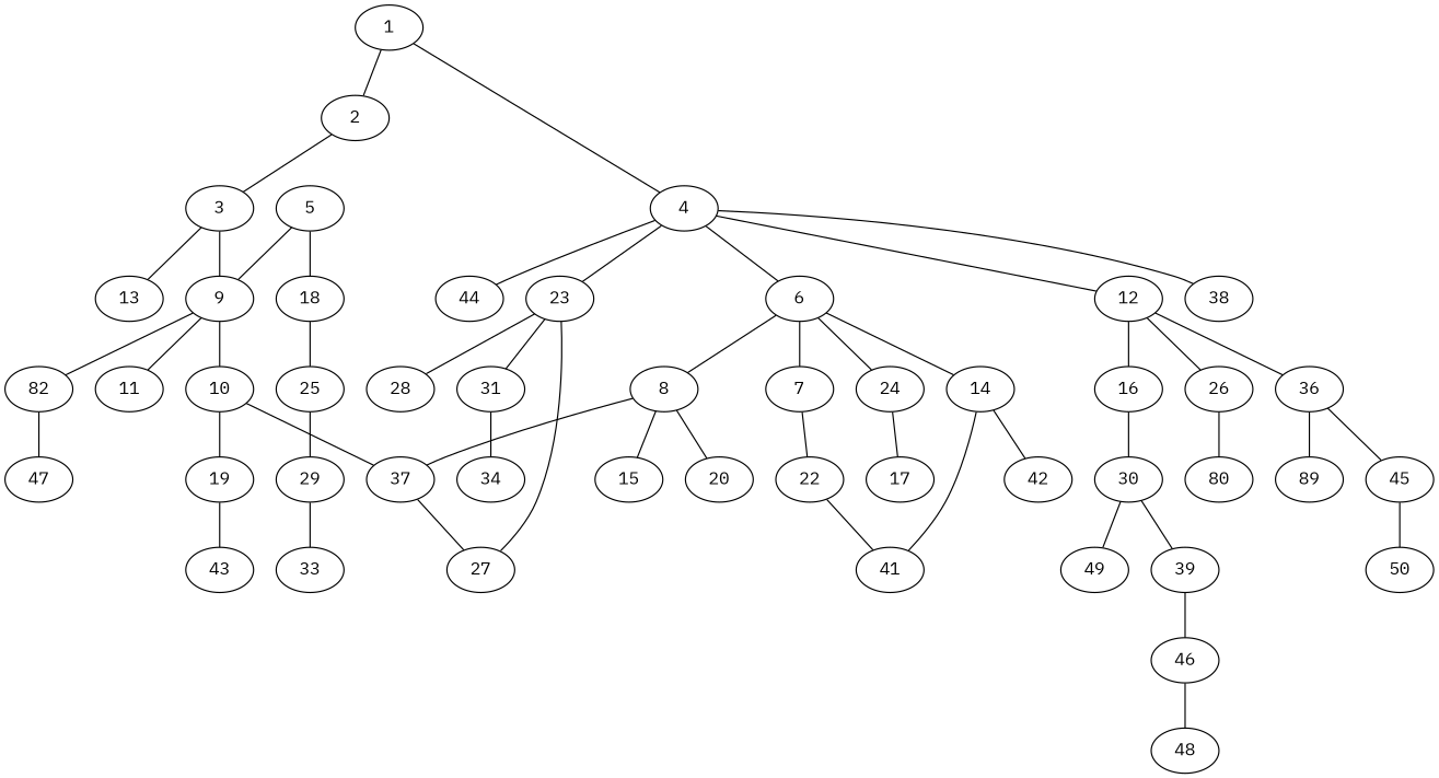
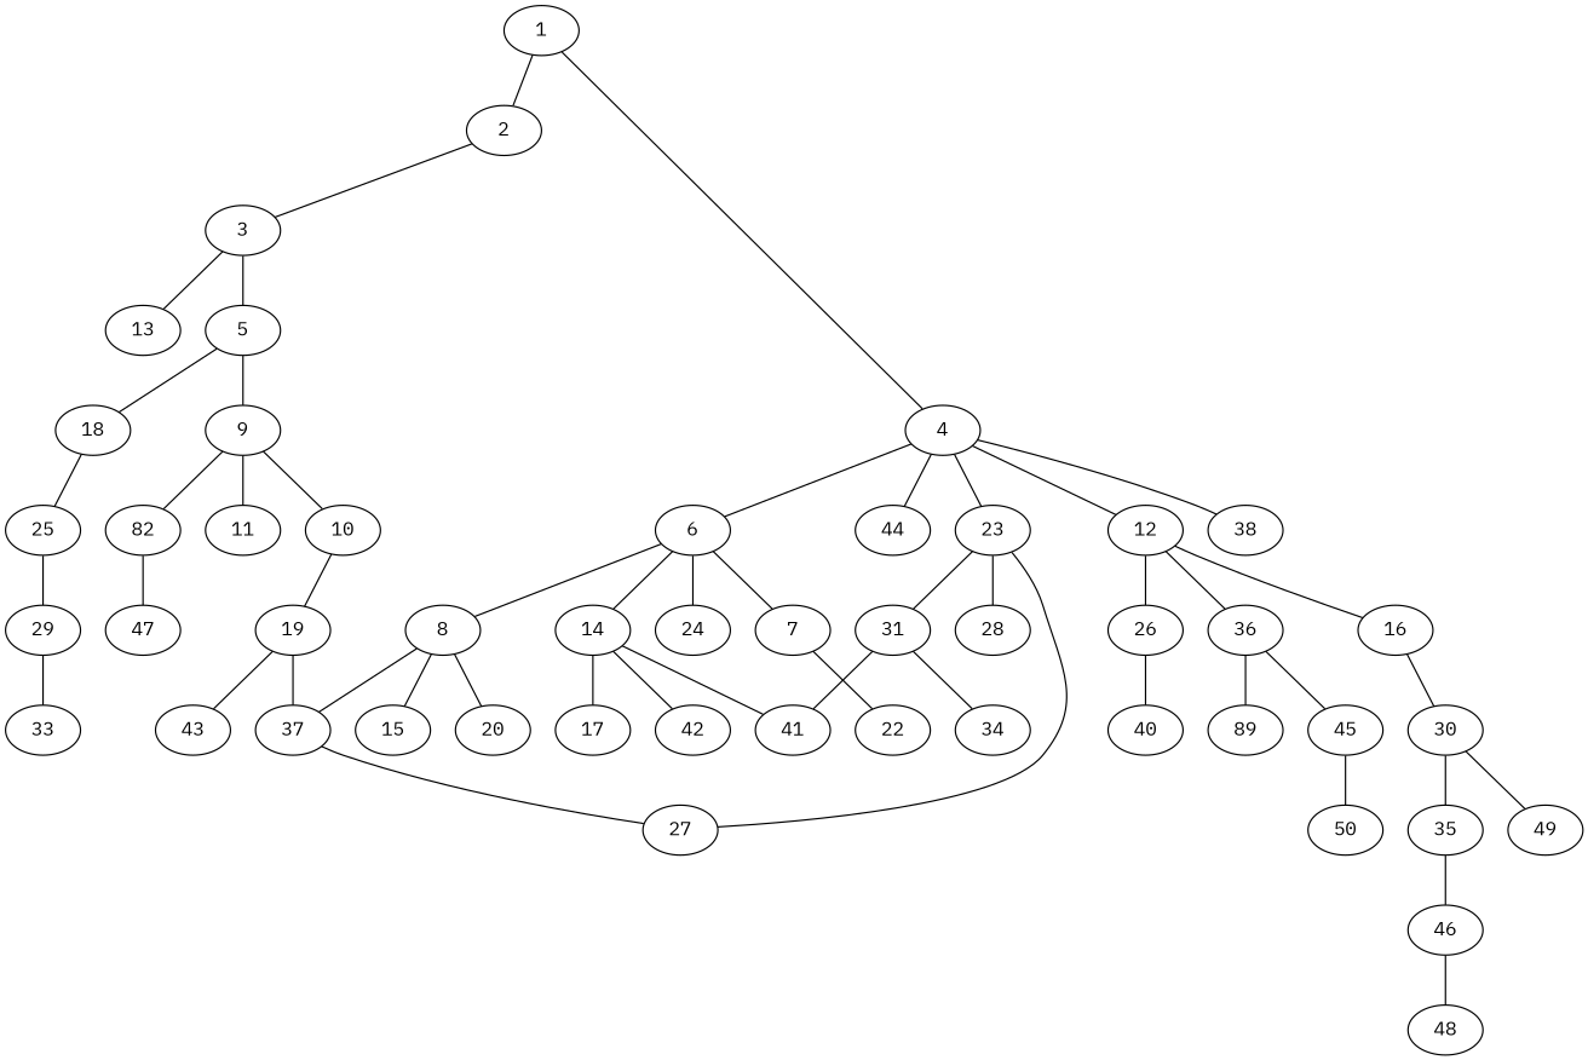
  graph {
    fontname="IBM Plex Mono"
    node [fontname="IBM Plex Mono"]
    edge [fontname="IBM Plex Mono"]
    1
    2
    4
    3
    6
    12
    23
    38
    44
    5
    13
    7
    8
    14
    24
    16
    26
    36
    27
    28
    31
    9
    18
    10
    11
    n26 [label=82]
    25
    22
    15
    20
    37
    17
    41
    42
    30
-   40 [label=80]
+   40
    n37 [label=89]
    45
    34
    19
    47
    29
    43
-   35 [label=39]
+   35
    49
    50
    46
    33
    48
    1 -- 2
    1 -- 4
    2 -- 3
    4 -- 6
    4 -- 12
    4 -- 23
    4 -- 38
    4 -- 44
-   3 -- 9
+   3 -- 5
    3 -- 13
    6 -- 7
    6 -- 8
    6 -- 14
    6 -- 24
    12 -- 16
    12 -- 26
    12 -- 36
    23 -- 27
    23 -- 28
    23 -- 31
    5 -- 9
    5 -- 18
    7 -- 22
    8 -- 15
    8 -- 20
    8 -- 37
-   24 -- 17
+   14 -- 17
    14 -- 41
    14 -- 42
    16 -- 30
    26 -- 40
    36 -- n37
    36 -- 45
    31 -- 34
    9 -- 10
    9 -- 11
    9 -- n26
    18 -- 25
-   10 -- 37
+   19 -- 37
    10 -- 19
    n26 -- 47
    25 -- 29
-   22 -- 41
+   31 -- 41
    37 -- 27
    30 -- 35
    30 -- 49
    45 -- 50
    19 -- 43
    29 -- 33
    35 -- 46
    46 -- 48
  }
